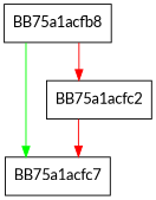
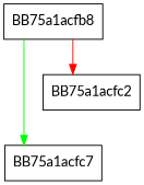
  digraph {
    fontname=Lato
    splines=ortho
    node [fontname=Lato shape=box]
    edge [color=red fontname=Lato]
    n1 [label=BB75a1acfb8]
    BB75a1acfc7
    BB75a1acfc2
    n1 -> BB75a1acfc7 [color=green]
    n1 -> BB75a1acfc2
-   BB75a1acfc2 -> BB75a1acfc7
  }
